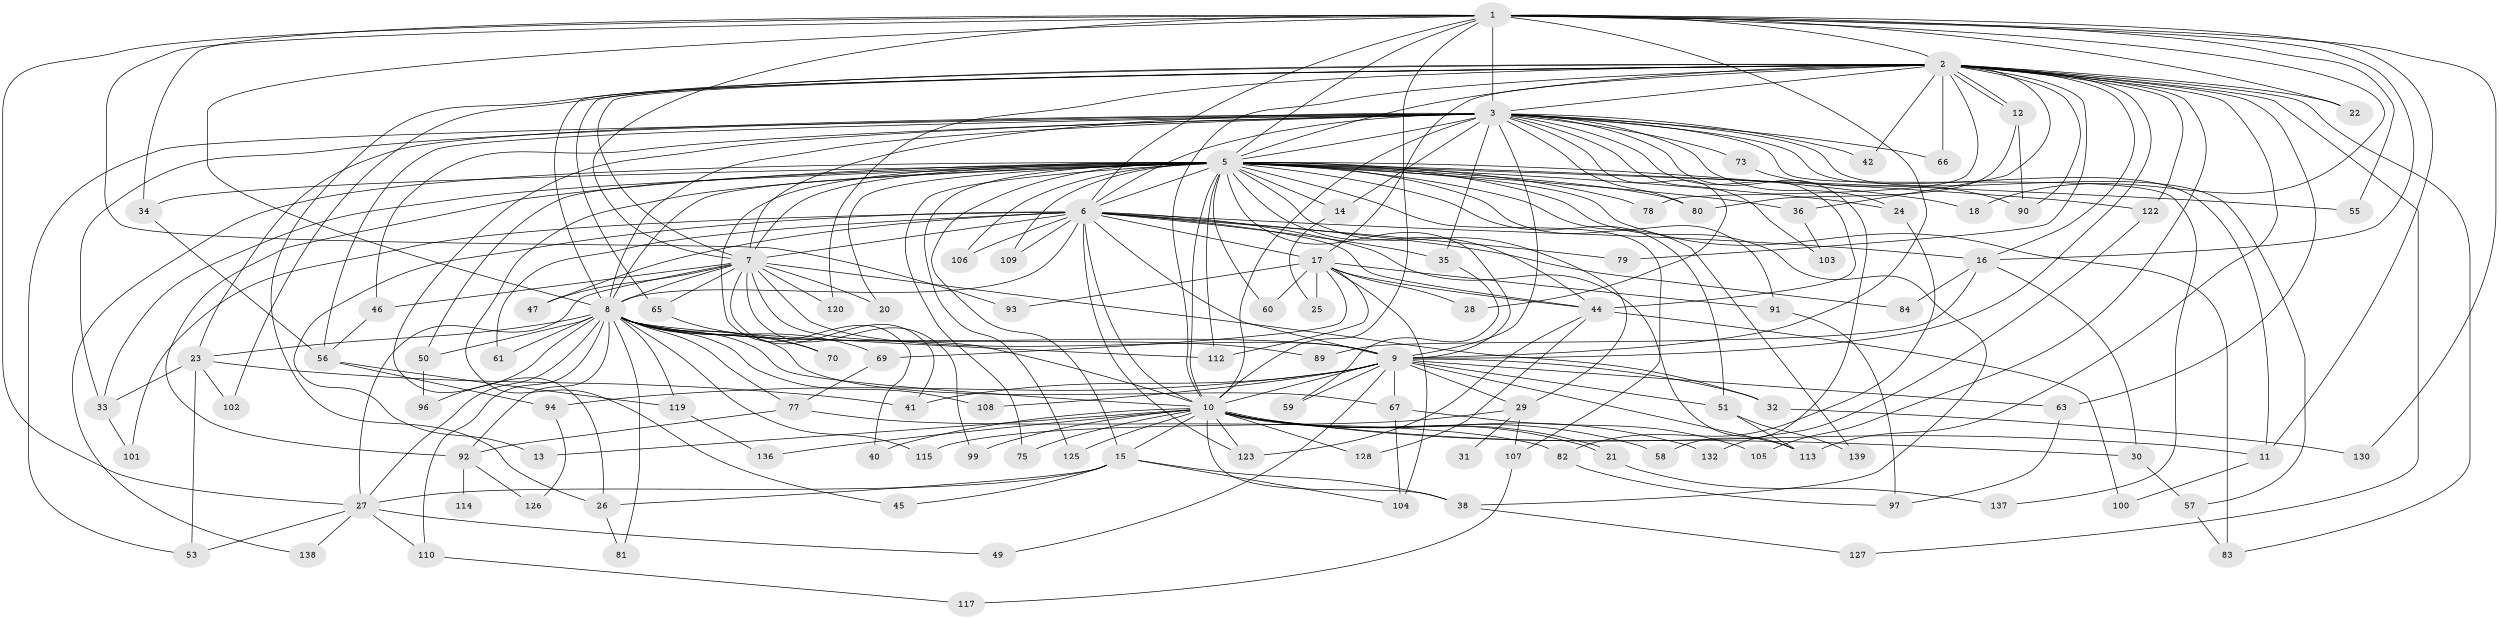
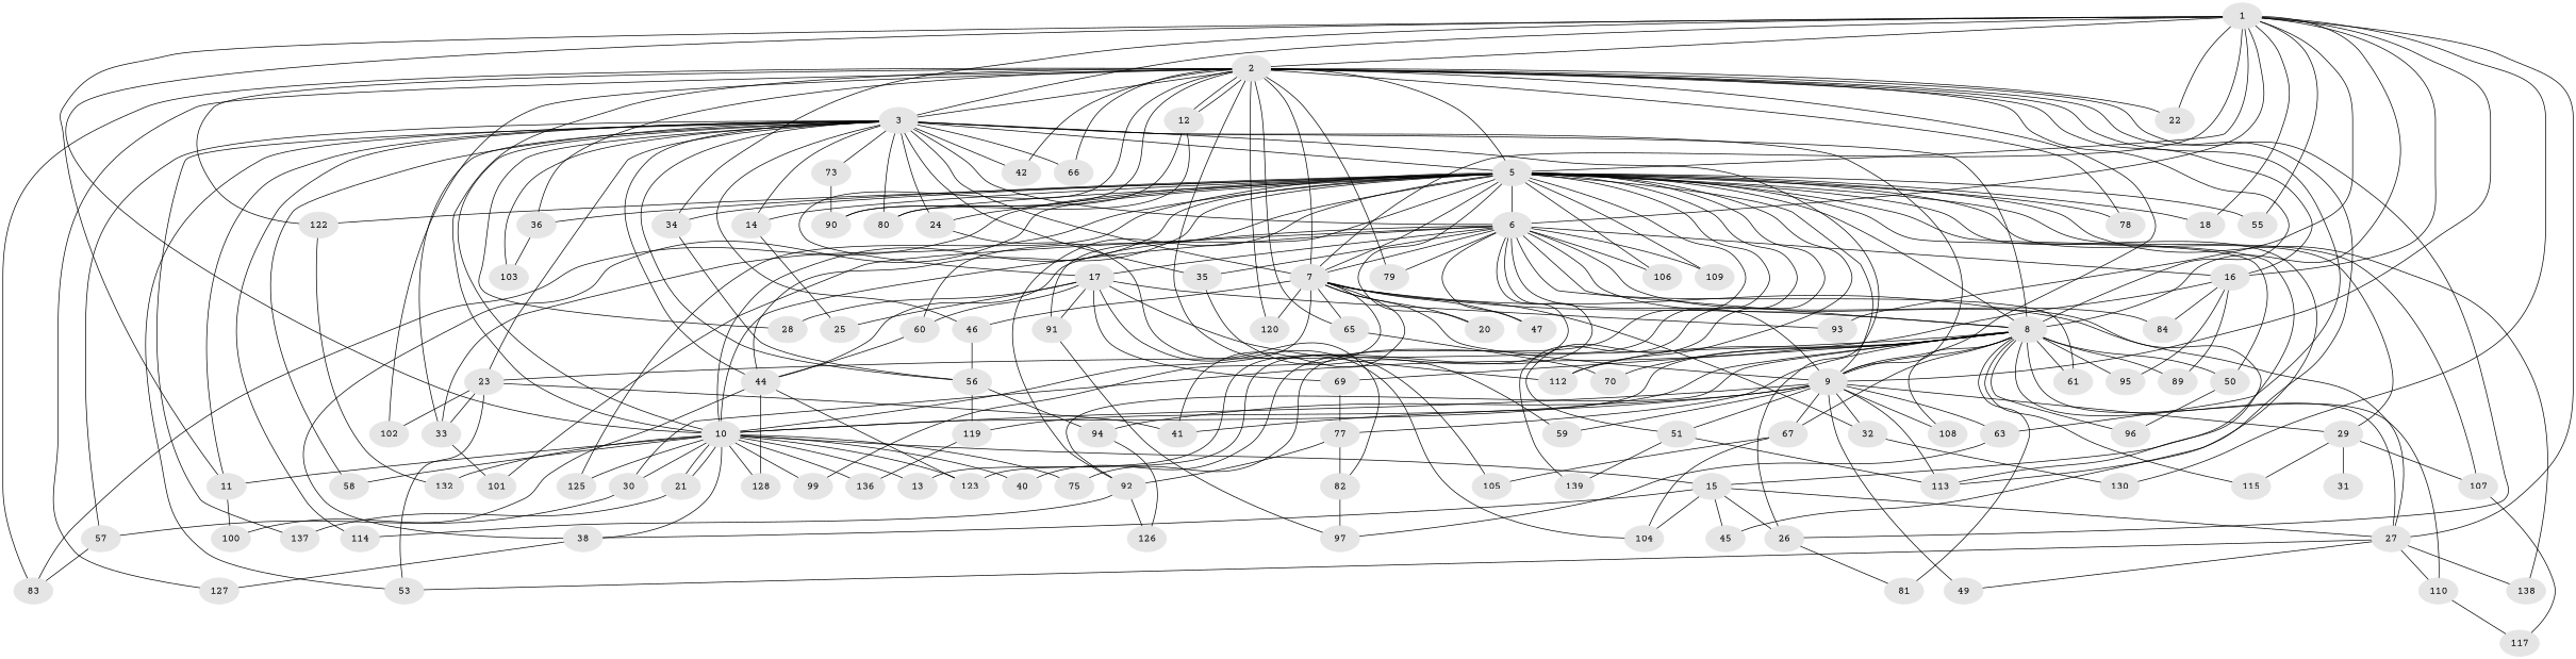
  graph {
    fontname="Courier Prime"
    node [color=gray90 fontname="Courier Prime" style=filled]
    edge [fontname="Courier Prime"]
    1 [super="+98"]
    2 [super="+68"]
    3 [super="+4"]
    5 [super="+37"]
    6 [super="+72"]
    7 [super="+62"]
    8 [super="+39"]
    9 [super="+48"]
    10 [super="+71"]
    11 [super="+75"]
    16 [super="+19"]
    18
    22
    27 [super="+54"]
    34
    55
    93
    130
    12
    17 [super="+87"]
    26 [super="+52"]
    36
    42
    63
    65
    66
    78
    79
    83
    102
    105
    113 [super="+118"]
    120
    122
    127
    90
    14
    23
    24
    28
    33 [super="+64"]
    35
    44 [super="+88"]
    46
    53
    56 [super="+85"]
    57 [super="+111"]
    58
    73
    80 [super="+134"]
    103
    114
    137
    15 [super="+124"]
    20
    29 [super="+43"]
    38 [super="+76"]
    40
    45
    50
    51 [super="+135"]
    60
    n63 [label=75]
    91
    92 [super="+116"]
    106
    107
    109
    112 [super="+133"]
    125
    138
    139
    13
    47
    61
    84
    101
    123 [super="+129"]
    32
    41 [super="+86"]
    99
    67 [super="+131"]
    69
    70
    77
    81
    89
+   95
    96
    108
    110
    115
    119
    49
    59
    94
    21
    30
    128
    132
    136
    100
    25
    104
    97 [super="+121"]
    82
    31
    126
    117
    1 -- 2
    1 -- 3 [weight=3]
    1 -- 5
    1 -- 6
    1 -- 7
    1 -- 8
    1 -- 9
    1 -- 10
    1 -- 11
    1 -- 16
    1 -- 18
    1 -- 22
    1 -- 27
    1 -- 34
    1 -- 55
    1 -- 93
    1 -- 130
    2 -- 3 [weight=2]
    2 -- 5 [weight=3]
    2 -- 7
    2 -- 8
    2 -- 9
    2 -- 10
    2 -- 16
    2 -- 22
    2 -- 12
    2 -- 12
    2 -- 17
    2 -- 26
    2 -- 36
    2 -- 42
    2 -- 63
    2 -- 65
    2 -- 66
    2 -- 78
    2 -- 79
    2 -- 83
    2 -- 102
    2 -- 105
    2 -- 113
    2 -- 120
    2 -- 122
    2 -- 127
    2 -- 90
    3 -- 5 [weight=2]
    3 -- 6 [weight=2]
    3 -- 7 [weight=2]
    3 -- 8 [weight=2]
    3 -- 9 [weight=2]
    3 -- 10 [weight=2]
    3 -- 11
    3 -- 26
    3 -- 42
    3 -- 66
    3 -- 14
    3 -- 23
    3 -- 24
    3 -- 28
    3 -- 33
    3 -- 35
    3 -- 44
    3 -- 46
    3 -- 53
    3 -- 56
    3 -- 57
    3 -- 58
    3 -- 73 [weight=2]
    3 -- 80
    3 -- 103
+   3 -- 114
    3 -- 137
    5 -- 6
    5 -- 7
    5 -- 8
    5 -- 9
    5 -- 10
    5 -- 18
    5 -- 34
    5 -- 55
    5 -- 36
    5 -- 78
    5 -- 83
    5 -- 122
    5 -- 14
    5 -- 24
    5 -- 33
    5 -- 44
    5 -- 80
    5 -- 15 [weight=2]
    5 -- 20
    5 -- 29
    5 -- 38
    5 -- 40
    5 -- 45
    5 -- 50
    5 -- 51
    5 -- 60
    5 -- n63
    5 -- 91
    5 -- 92
    5 -- 106
    5 -- 107
    5 -- 109
    5 -- 112
    5 -- 125
    5 -- 138
    5 -- 139
    6 -- 7
    6 -- 8
    6 -- 9 [weight=2]
    6 -- 10
    6 -- 16
    6 -- 17
    6 -- 79
    6 -- 113
    6 -- 35
    6 -- 44
    6 -- 106
    6 -- 109
    6 -- 13
    6 -- 47
    6 -- 61
    6 -- 84
    6 -- 101
    6 -- 123
    7 -- 8
    7 -- 9 [weight=2]
    7 -- 10
    7 -- 27
    7 -- 65
    7 -- 120
    7 -- 46
    7 -- 20
    7 -- 47
    7 -- 32
    7 -- 41
    7 -- 99
    8 -- 9
    8 -- 10
    8 -- 27
    8 -- 23
    8 -- 50
    8 -- 92
    8 -- 112
    8 -- 61
    8 -- 67
    8 -- 69
    8 -- 70
    8 -- 77
    8 -- 81
    8 -- 89
+   8 -- 95
    8 -- 96
    8 -- 108
    8 -- 110
    8 -- 115
    8 -- 119
    9 -- 10
    9 -- 63
    9 -- 113
    9 -- 29
    9 -- 51
    9 -- 32
    9 -- 41
    9 -- 67
    9 -- 108
    9 -- 49
    9 -- 59
    9 -- 94
    10 -- 11
    10 -- 58
    10 -- 15
    10 -- 38
    10 -- 40
    10 -- n63
    10 -- 125
    10 -- 13
    10 -- 123
    10 -- 99
    10 -- 21
    10 -- 21
    10 -- 30
    10 -- 128
    10 -- 132
    10 -- 136
    11 -- 100
    16 -- 84
    16 -- 89
+   16 -- 95
    16 -- 30
    27 -- 53
    27 -- 138
    27 -- 110
    27 -- 49
    34 -- 56
    12 -- 90
    12 -- 80
    17 -- 93
    17 -- 28
-   17 -- 44
+   60 -- 44
    17 -- 60
    17 -- 91
    17 -- 112
    17 -- 69
    17 -- 25
    17 -- 104
    26 -- 81
    36 -- 103
    63 -- 97
    65 -- 70
    122 -- 132
    14 -- 25
    23 -- 102
    23 -- 33
    23 -- 53
    23 -- 41
    24 -- 82
    33 -- 101
    35 -- 59
    44 -- 123
    44 -- 128
    44 -- 100
    46 -- 56
    56 -- 119
    56 -- 94
    57 -- 83
    73 -- 90
    15 -- 27
    15 -- 26
    15 -- 38
    15 -- 45
    15 -- 104
    29 -- 107
    29 -- 115
    29 -- 31
    38 -- 127
    50 -- 96
    51 -- 113
    51 -- 139
    91 -- 97
    92 -- 114
    92 -- 126
    107 -- 117
    32 -- 130
    67 -- 105
    67 -- 104
    69 -- 77
    77 -- 92
    77 -- 82
    110 -- 117
    119 -- 136
    94 -- 126
    21 -- 137
    30 -- 57
    82 -- 97
  }
